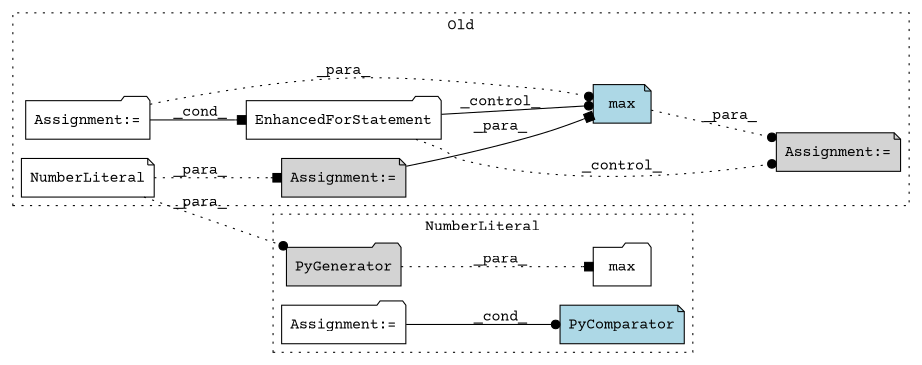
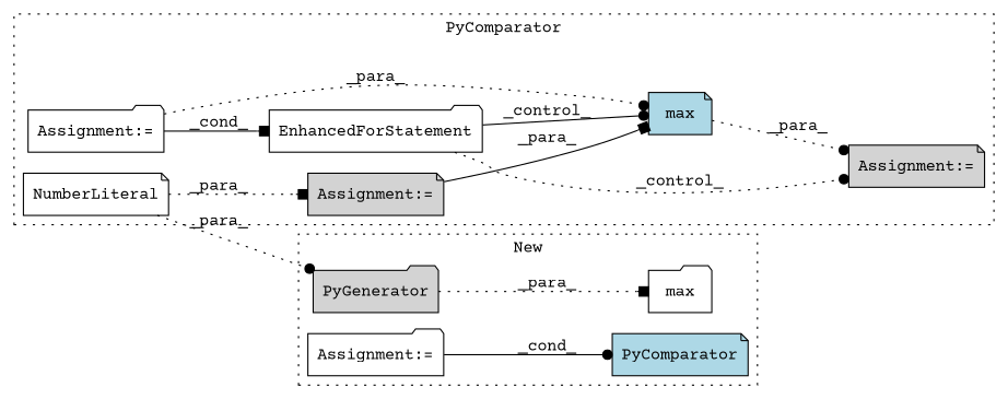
  digraph {
    fontname="Courier Prime"
    rankdir=LR
    node [a=7 fillcolor=white fontname="Courier Prime" l=1 s="4653,4747" shape=note style=filled]
    edge [arrowhead=dot fontname="Courier Prime" style=dotted]
    n1 [a=32 fillcolor=lightblue l="4,1" label=max s="4796,4809"]
    n2 [fillcolor=lightgrey label="Assignment:=" s=4643]
    n3 [fillcolor=lightgrey label="Assignment:=" s=4795]
    n4 [a=70 l="72,2" label=EnhancedForStatement shape=folder]
    n5 [a=34 label=NumberLiteral s=4644]
    n6 [l="72,2" label="Assignment:=" shape=folder]
    n7 [a=107 fillcolor=lightgrey l=124 label=PyGenerator s=4629 shape=folder]
    n8 [l=36 label="Assignment:=" s=4711 shape=folder]
    n9 [a=113 fillcolor=lightblue l=36 label=PyComparator s=4711]
    n10 [a=32 l="15,1" label=max s="4614,4751" shape=folder]
    subgraph cluster_1 {
-     label=Old
+     label=PyComparator
      style=dotted
      n1
      n2
      n3
      n4
      n5
      n6
    }
    subgraph cluster_2 {
-     label=NumberLiteral
+     label=New
      style=dotted
      n7
      n8
      n9
      n10
    }
    n1 -> n3 [label=_para_]
    n2 -> n1 [arrowhead=box label=_para_ style=solid]
    n4 -> n1 [label=_control_ style=solid]
    n4 -> n3 [label=_control_]
    n5 -> n2 [arrowhead=box label=_para_]
    n5 -> n7 [label=_para_]
    n6 -> n1 [label=_para_]
    n6 -> n4 [arrowhead=box label=_cond_ style=solid]
    n7 -> n10 [arrowhead=box label=_para_]
    n8 -> n9 [label=_cond_ style=solid]
  }
